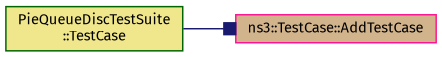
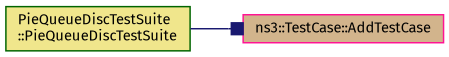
  digraph {
    rankdir=LR
    fontname="Fira Sans"
    node [fontname="Fira Sans" fontsize=10 shape=record style=filled]
-   n1 [color=darkgreen fillcolor=khaki fontcolor=black height=0.2 label="PieQueueDiscTestSuite\l::TestCase" width=0.4]
+   n1 [color=darkgreen fillcolor=khaki fontcolor=black height=0.2 label="PieQueueDiscTestSuite\l::PieQueueDiscTestSuite" width=0.4]
    n2 [color=deeppink fillcolor=tan height=0.2 label="ns3::TestCase::AddTestCase" width=0.4]
    n1 -> n2 [color=midnightblue fontname="Fira Sans" fontsize=10 labelfontname=Helvetica labelfontsize=10 style=solid arrowhead=box]
  }
